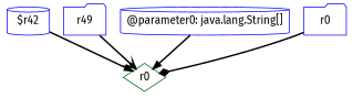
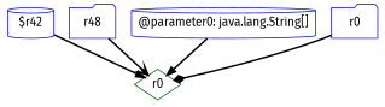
  digraph {
    fontname="Fira Sans"
    node [color=blue shape=cylinder fontname="Fira Sans"]
    edge [style=bold arrowhead=normal fontname="Fira Sans"]
    n1 [label="$r42"]
    n2 [label=r0 color=darkgreen shape=diamond]
-   n3 [label=r49 shape=folder]
+   n3 [label=r48 shape=folder]
    n4 [label="@parameter0: java.lang.String[]"]
    n5 [label=r0 shape=folder]
    n1 -> n2
    n3 -> n2 [arrowhead=vee]
    n4 -> n2
    n5 -> n2 [arrowhead=diamond]
  }
